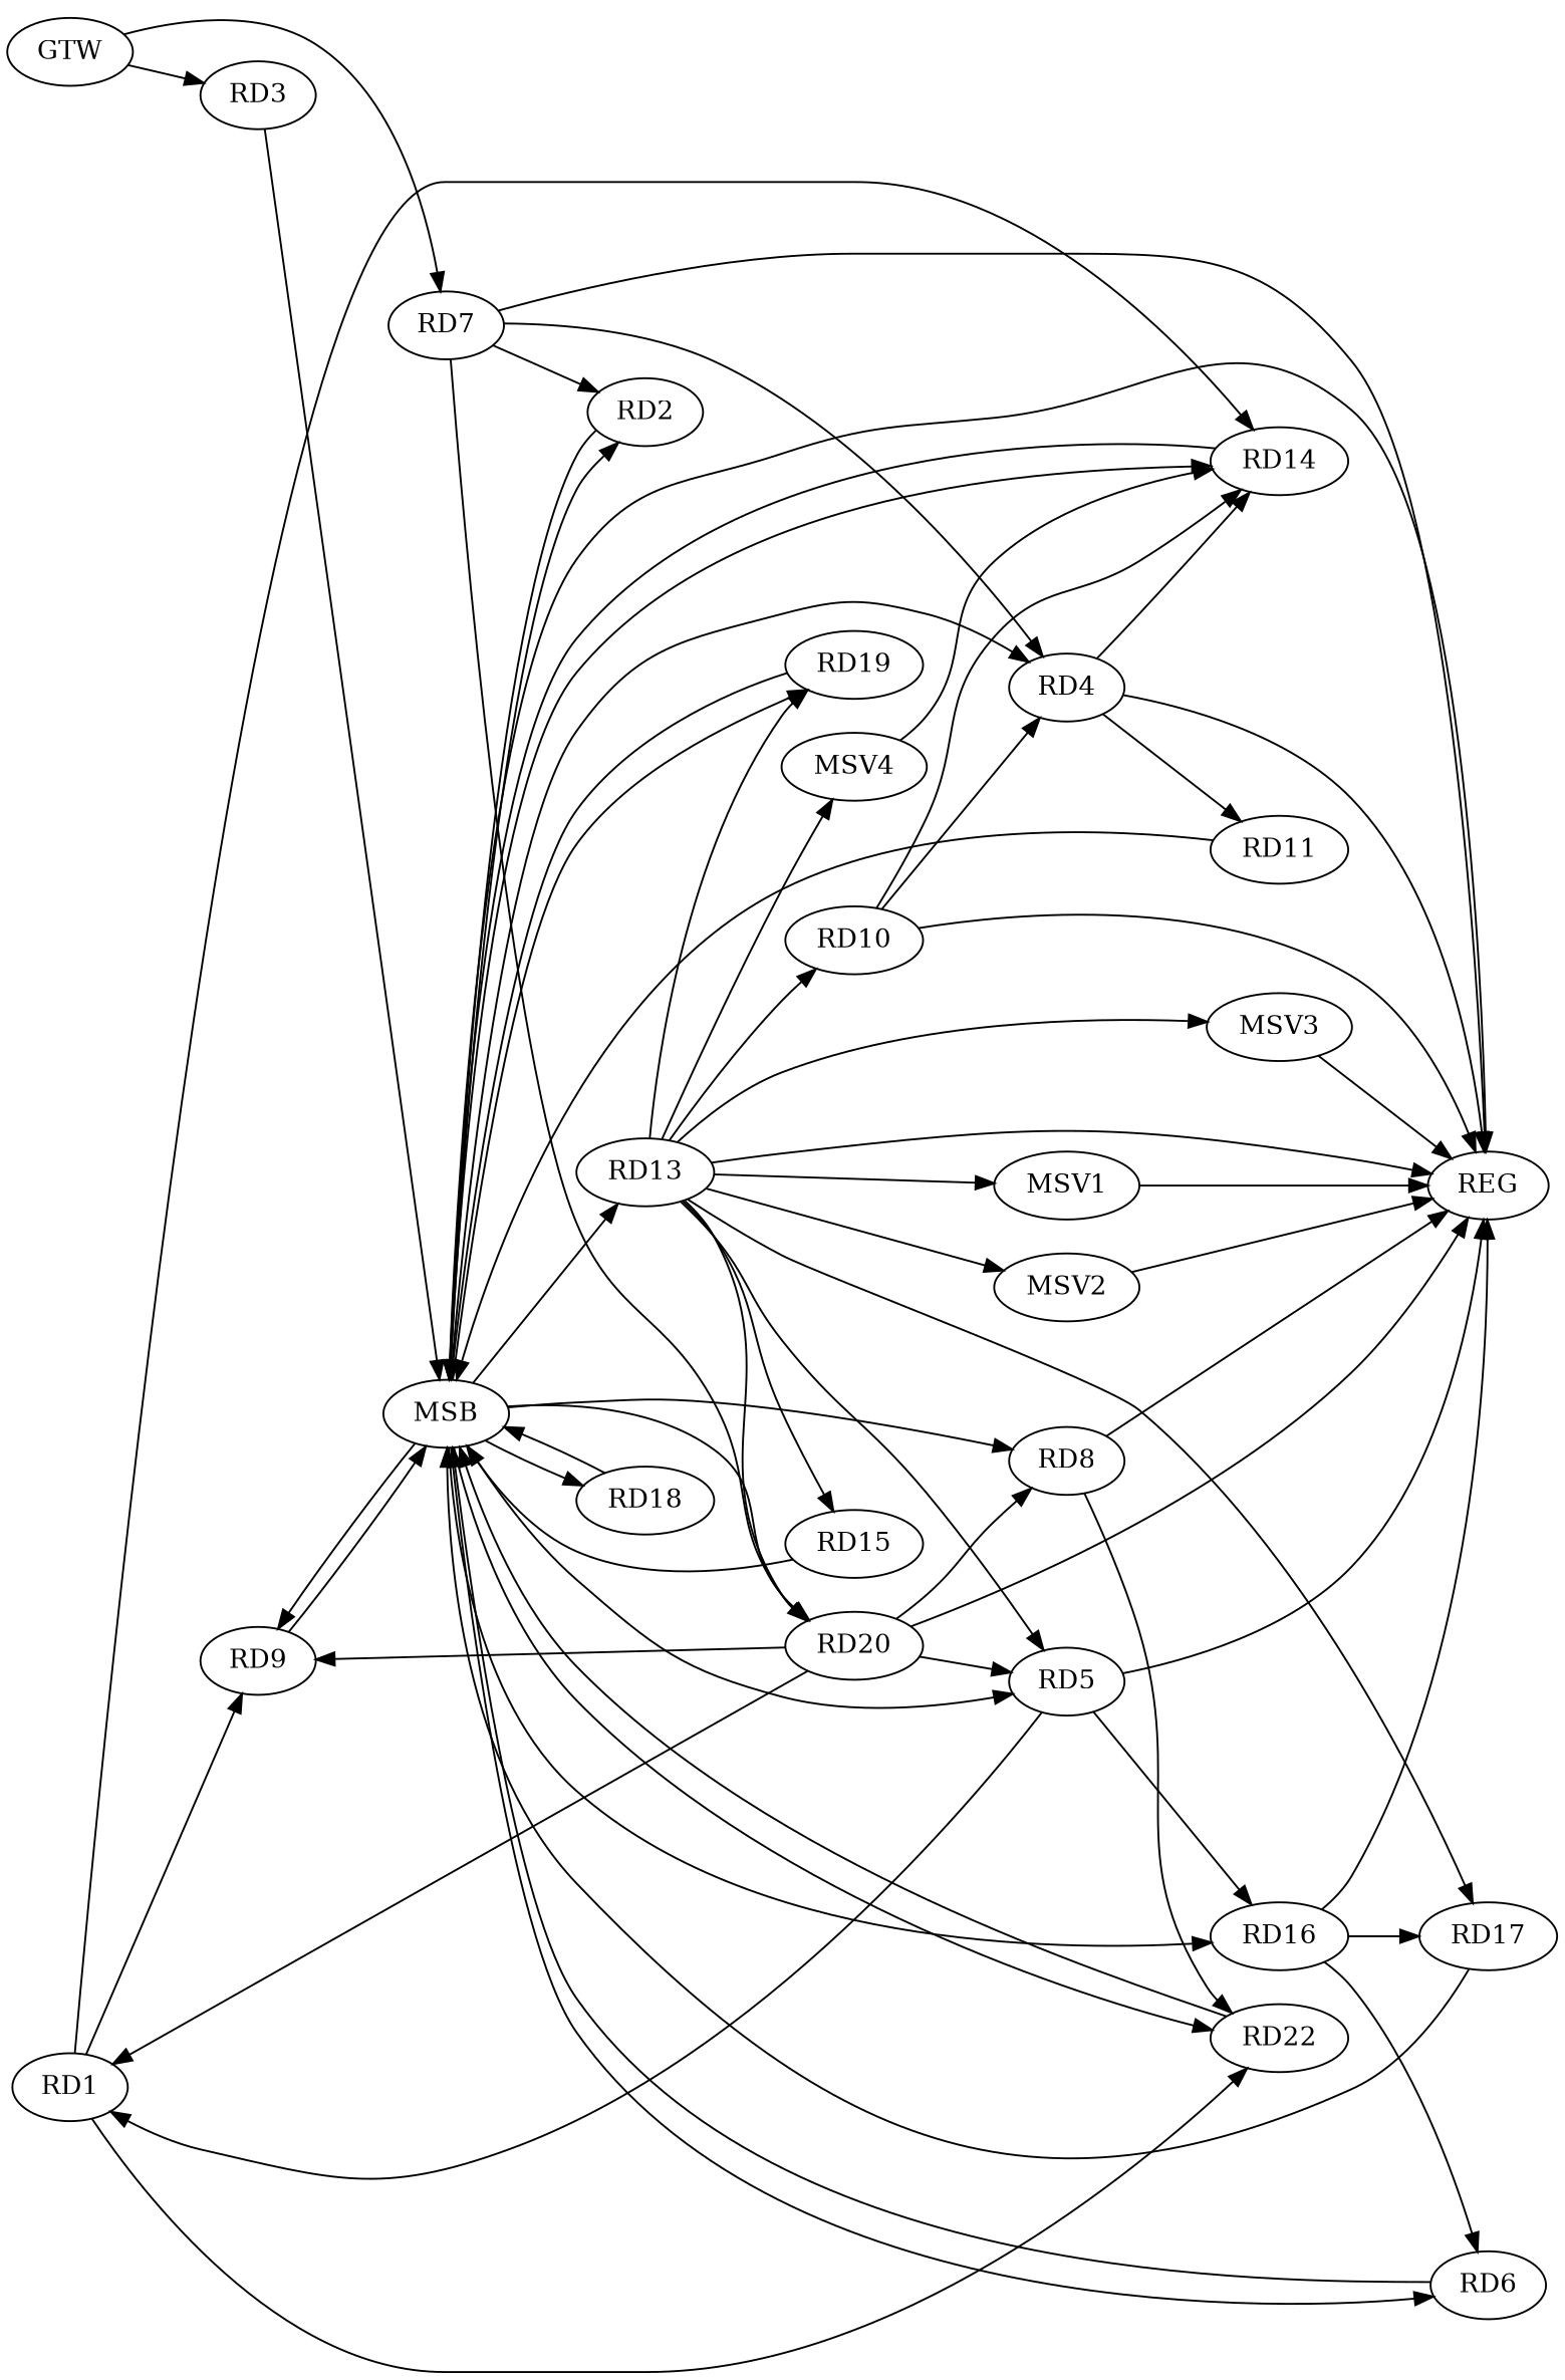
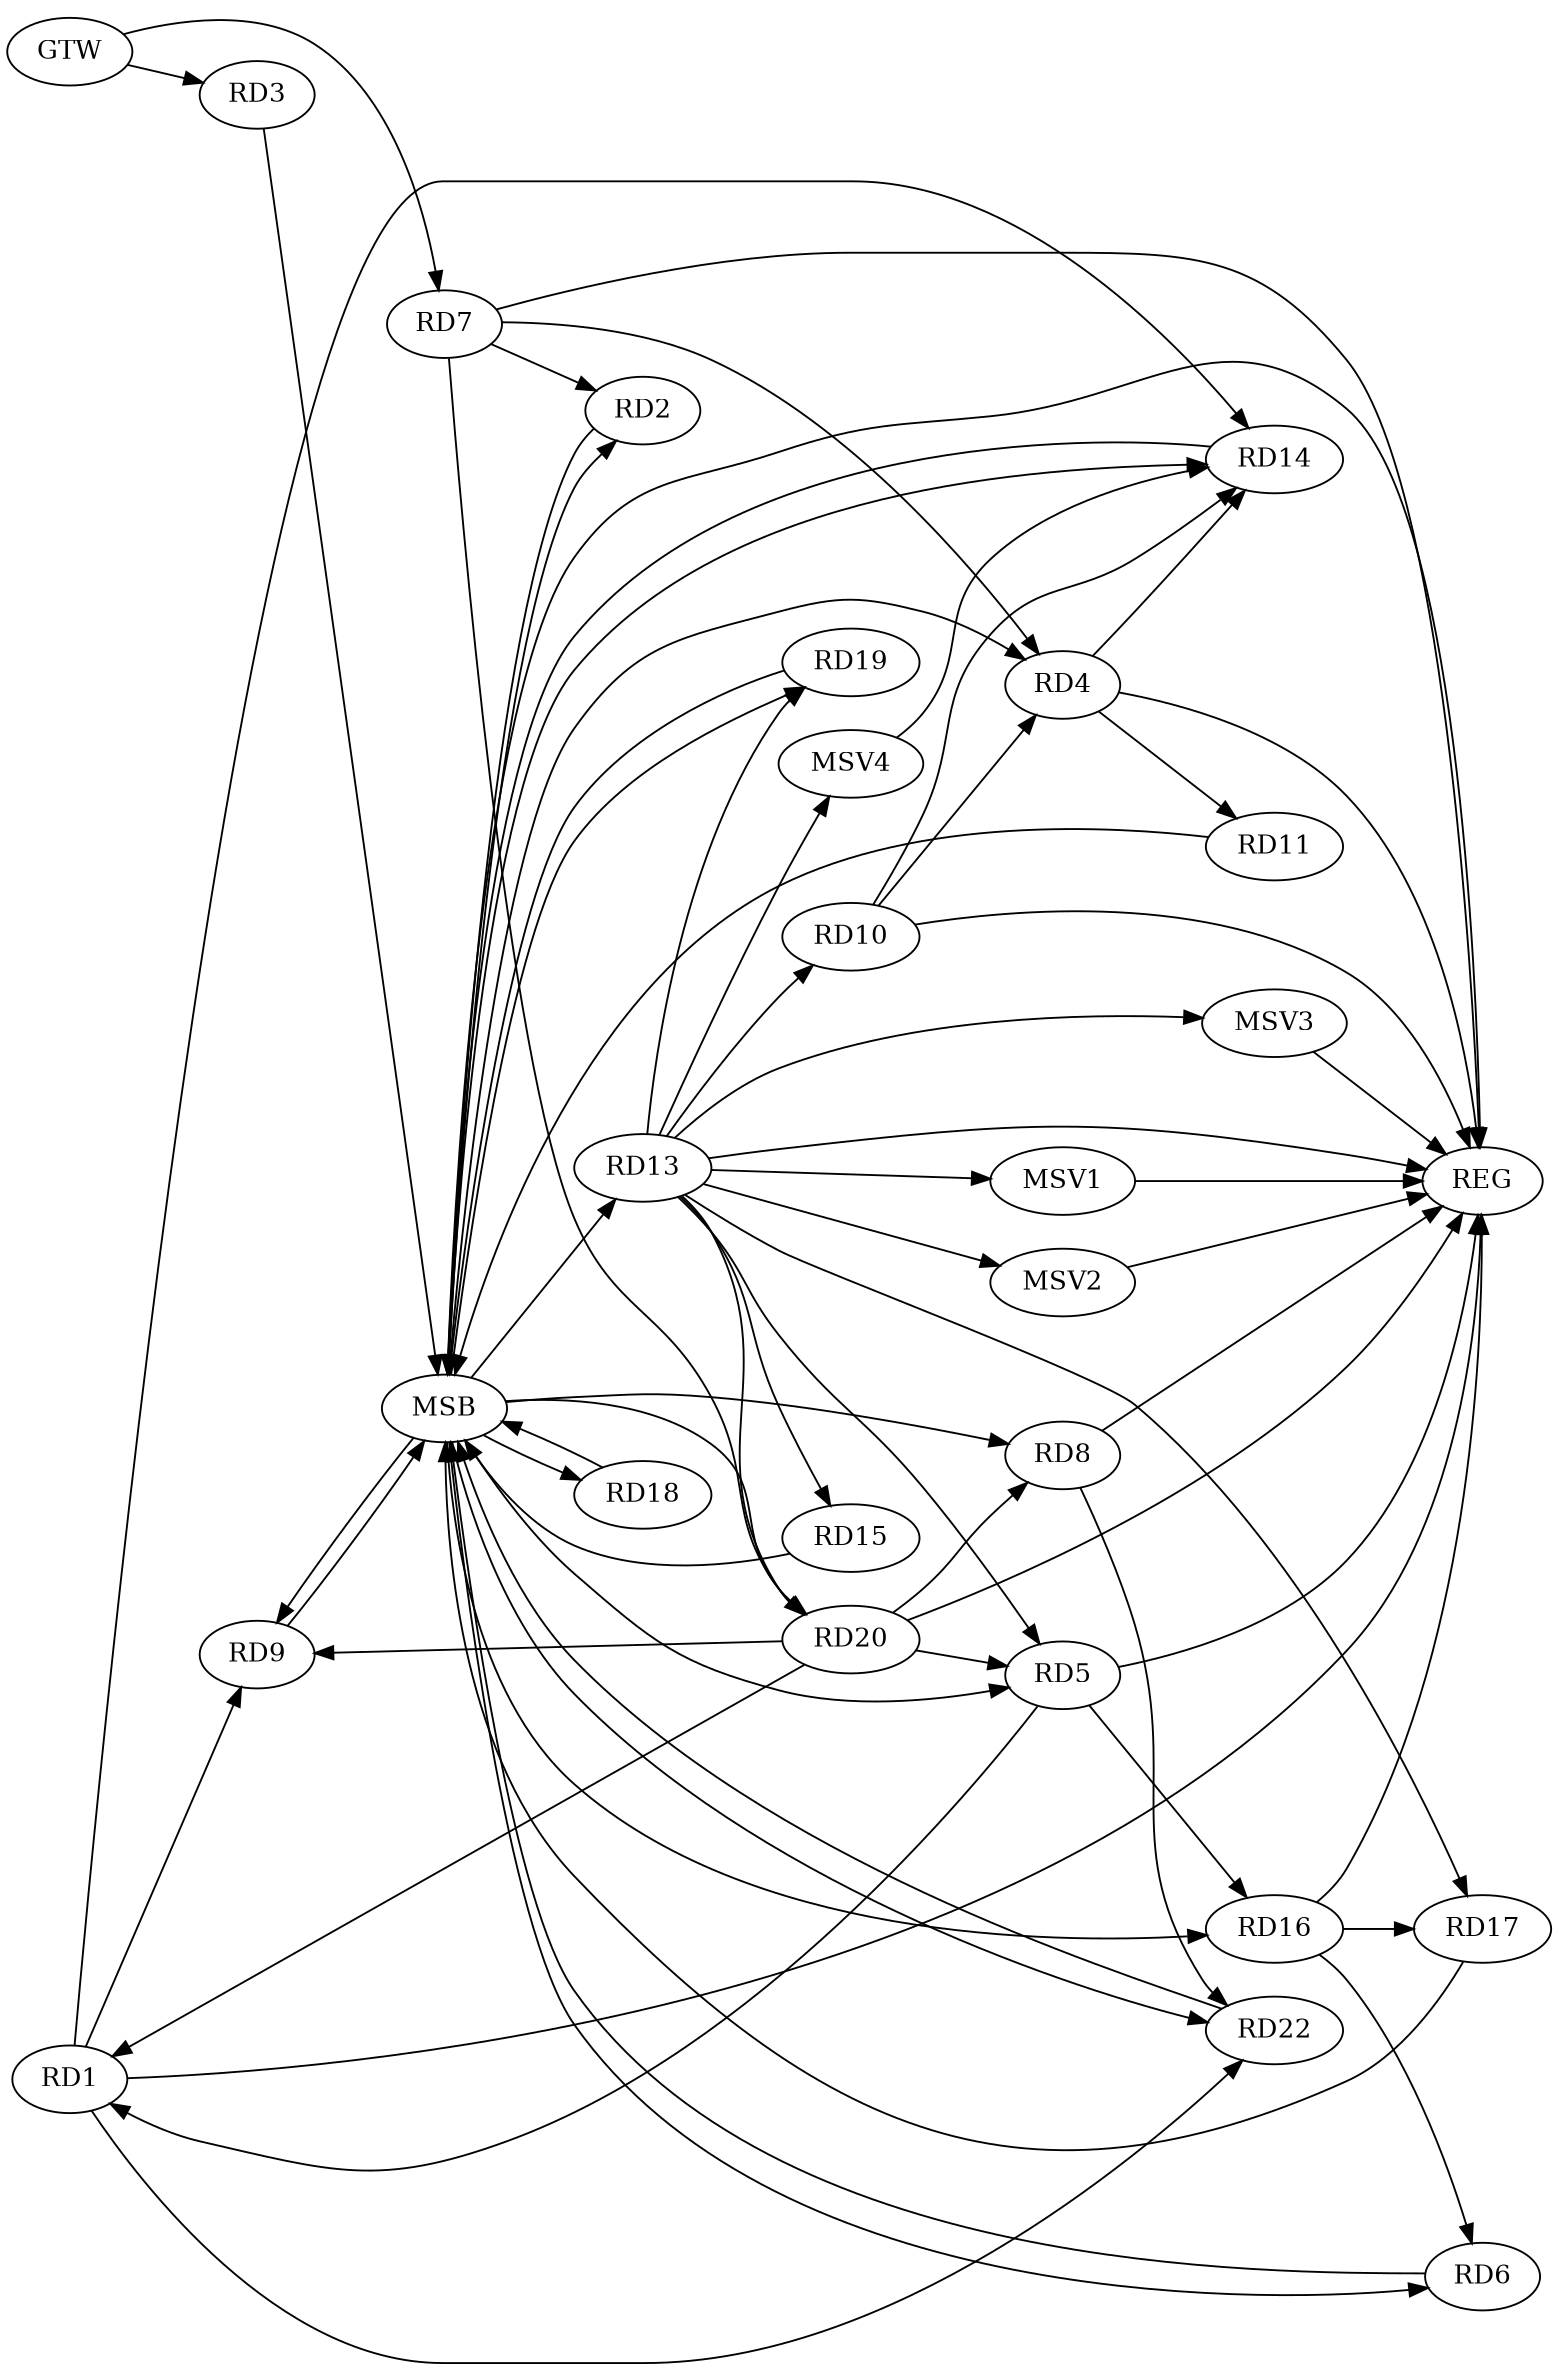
  strict digraph {
    fontname="DejaVu Serif"
    rankdir=LR
    node [fontname="DejaVu Serif"]
    edge [fontname="DejaVu Serif"]
    n1 [label=RD1]
    n2 [label=RD9]
    n3 [label=RD22]
    n4 [label=RD14]
    n5 [label=REG]
    n6 [label=MSB]
    n7 [label=RD2]
    n8 [label=RD4]
    n9 [label=RD5]
    n10 [label=RD16]
    n11 [label=RD6]
    n12 [label=RD20]
    n13 [label=RD8]
    n14 [label=RD13]
    n15 [label=RD19]
    n16 [label=RD18]
    n17 [label=RD3]
    n18 [label=RD11]
    n19 [label=RD17]
    n20 [label=RD7]
    n21 [label=RD10]
    n22 [label=RD15]
    n23 [label=MSV1]
    n24 [label=MSV2]
    n25 [label=MSV3]
    n26 [label=MSV4]
    n27 [label=GTW]
    n1 -> n2
    n1 -> n3
    n1 -> n4
+   n1 -> n5
    n2 -> n6
    n3 -> n6
    n4 -> n6
    n6 -> n2
    n6 -> n3
    n6 -> n4
    n6 -> n5
    n6 -> n7
    n6 -> n8
    n6 -> n9
    n6 -> n10
    n6 -> n11
    n6 -> n12
    n6 -> n13
    n6 -> n14
    n6 -> n15
    n6 -> n16
    n7 -> n6
    n8 -> n4
    n8 -> n5
    n8 -> n18
    n9 -> n1
    n9 -> n5
    n9 -> n10
    n10 -> n5
    n10 -> n11
    n10 -> n19
    n11 -> n6
    n12 -> n1
    n12 -> n2
    n12 -> n5
    n12 -> n9
    n12 -> n13
    n13 -> n3
    n13 -> n5
    n14 -> n5
    n14 -> n9
    n14 -> n12
    n14 -> n15
    n14 -> n19
    n14 -> n21
    n14 -> n22
    n14 -> n23
    n14 -> n24
    n14 -> n25
    n14 -> n26
    n15 -> n6
    n16 -> n6
    n17 -> n6
    n18 -> n6
    n19 -> n6
    n20 -> n5
    n20 -> n7
    n20 -> n8
    n20 -> n12
    n21 -> n4
    n21 -> n5
    n21 -> n8
    n22 -> n6
    n23 -> n5
    n24 -> n5
    n25 -> n5
    n26 -> n4
    n27 -> n17
    n27 -> n20
  }
